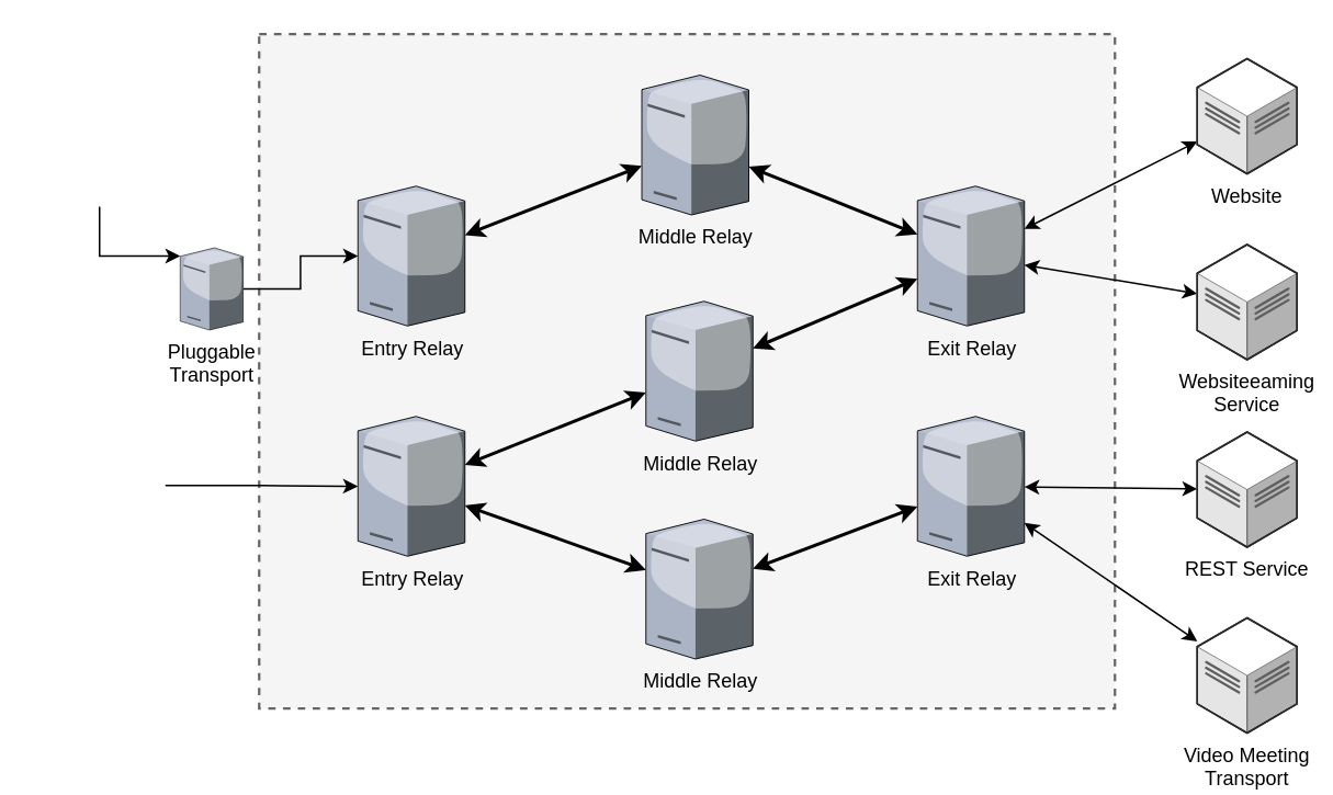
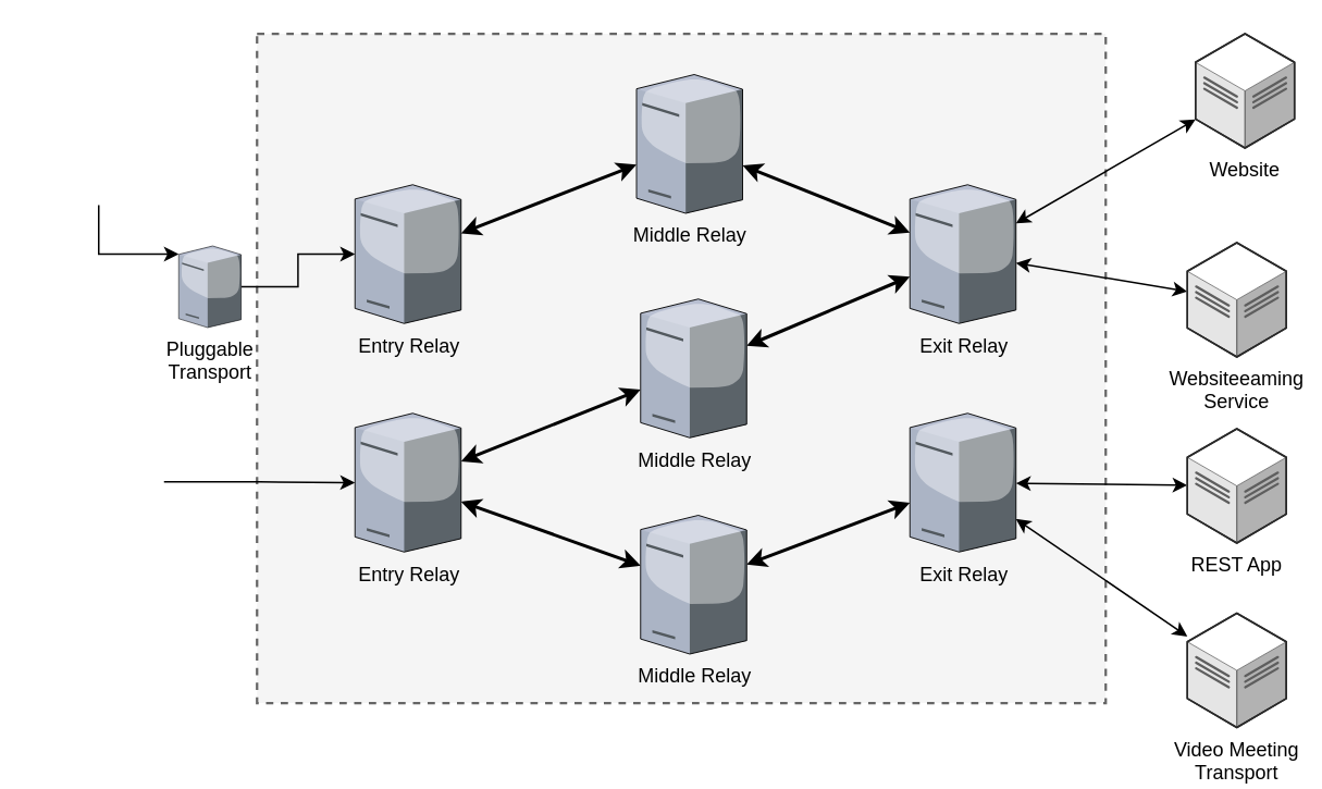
  <mxCell id="0" />
  <mxCell id="1" parent="0" />
  <mxCell id="2" value="" style="rounded=0;whiteSpace=wrap;html=1;fillColor=#f5f5f5;dashed=1;strokeWidth=1.5;perimeterSpacing=0;fontColor=#333333;strokeColor=#666666;" vertex="1" parent="1"><mxGeometry x="157" y="20" width="520" height="410" as="geometry" /></mxCell>
  <mxCell id="3" style="edgeStyle=orthogonalEdgeStyle;rounded=0;orthogonalLoop=1;jettySize=auto;html=1;" edge="1" parent="1" source="4" target="27"><mxGeometry relative="1" as="geometry"><Array as="points"><mxPoint x="60" y="155" /></Array></mxGeometry></mxCell>
  <mxCell id="4" value="" style="shape=image;html=1;verticalAlign=top;verticalLabelPosition=bottom;labelBackgroundColor=#ffffff;imageAspect=0;aspect=fixed;image=https://cdn0.iconfinder.com/data/icons/google-material-design-3-0/48/ic_face_48px-128.png" parent="1" vertex="1"><mxGeometry x="20" y="45" width="80" height="80" as="geometry" /></mxCell>
  <mxCell id="5" style="rounded=0;orthogonalLoop=1;jettySize=auto;html=1;startArrow=classic;startFill=1;strokeWidth=2;" parent="1" source="7" target="9" edge="1"><mxGeometry relative="1" as="geometry" /></mxCell>
  <mxCell id="6" style="rounded=0;orthogonalLoop=1;jettySize=auto;html=1;strokeWidth=2;startArrow=classic;startFill=1;" edge="1" parent="1" source="7" target="16"><mxGeometry relative="1" as="geometry" /></mxCell>
  <mxCell id="7" value="Entry&amp;nbsp;&lt;span style=&quot;background-color: transparent; color: light-dark(rgb(0, 0, 0), rgb(255, 255, 255));&quot;&gt;Relay&lt;/span&gt;" style="verticalLabelPosition=bottom;sketch=0;aspect=fixed;html=1;verticalAlign=top;strokeColor=none;align=center;outlineConnect=0;shape=mxgraph.citrix.tower_server;" parent="1" vertex="1"><mxGeometry x="217" y="252.5" width="65" height="85" as="geometry" /></mxCell>
  <mxCell id="8" style="rounded=0;orthogonalLoop=1;jettySize=auto;html=1;startArrow=classic;startFill=1;strokeWidth=2;" parent="1" source="9" target="21" edge="1"><mxGeometry relative="1" as="geometry" /></mxCell>
  <mxCell id="9" value="Middle Relay" style="verticalLabelPosition=bottom;sketch=0;aspect=fixed;html=1;verticalAlign=top;strokeColor=none;align=center;outlineConnect=0;shape=mxgraph.citrix.tower_server;" parent="1" vertex="1"><mxGeometry x="392" y="182.5" width="65" height="85" as="geometry" /></mxCell>
  <mxCell id="10" style="rounded=0;orthogonalLoop=1;jettySize=auto;html=1;startArrow=classic;startFill=1;" edge="1" parent="1" source="12" target="25"><mxGeometry relative="1" as="geometry" /></mxCell>
  <mxCell id="11" style="rounded=0;orthogonalLoop=1;jettySize=auto;html=1;startArrow=classic;startFill=1;" edge="1" parent="1" source="12" target="24"><mxGeometry relative="1" as="geometry" /></mxCell>
  <mxCell id="12" value="Exit Relay" style="verticalLabelPosition=bottom;sketch=0;aspect=fixed;html=1;verticalAlign=top;strokeColor=none;align=center;outlineConnect=0;shape=mxgraph.citrix.tower_server;" parent="1" vertex="1"><mxGeometry x="557" y="252.5" width="65" height="85" as="geometry" /></mxCell>
  <mxCell id="13" style="rounded=0;orthogonalLoop=1;jettySize=auto;html=1;startArrow=classic;startFill=1;strokeWidth=2;" parent="1" source="14" target="21" edge="1"><mxGeometry relative="1" as="geometry" /></mxCell>
  <mxCell id="14" value="Middle Relay" style="verticalLabelPosition=bottom;sketch=0;aspect=fixed;html=1;verticalAlign=top;strokeColor=none;align=center;outlineConnect=0;shape=mxgraph.citrix.tower_server;" parent="1" vertex="1"><mxGeometry x="389.5" y="45" width="65" height="85" as="geometry" /></mxCell>
  <mxCell id="15" style="rounded=0;orthogonalLoop=1;jettySize=auto;html=1;strokeWidth=2;startArrow=classic;startFill=1;" edge="1" parent="1" source="16" target="12"><mxGeometry relative="1" as="geometry" /></mxCell>
  <mxCell id="16" value="Middle Relay" style="verticalLabelPosition=bottom;sketch=0;aspect=fixed;html=1;verticalAlign=top;strokeColor=none;align=center;outlineConnect=0;shape=mxgraph.citrix.tower_server;" parent="1" vertex="1"><mxGeometry x="392" y="315" width="65" height="85" as="geometry" /></mxCell>
  <mxCell id="17" style="rounded=0;orthogonalLoop=1;jettySize=auto;html=1;startArrow=classic;startFill=1;strokeWidth=2;" parent="1" source="18" target="14" edge="1"><mxGeometry relative="1" as="geometry" /></mxCell>
  <mxCell id="18" value="Entry&amp;nbsp;&lt;span style=&quot;background-color: transparent; color: light-dark(rgb(0, 0, 0), rgb(255, 255, 255));&quot;&gt;Relay&lt;/span&gt;" style="verticalLabelPosition=bottom;sketch=0;aspect=fixed;html=1;verticalAlign=top;strokeColor=none;align=center;outlineConnect=0;shape=mxgraph.citrix.tower_server;" parent="1" vertex="1"><mxGeometry x="217" y="112.5" width="65" height="85" as="geometry" /></mxCell>
  <mxCell id="19" style="rounded=0;orthogonalLoop=1;jettySize=auto;html=1;startArrow=classic;startFill=1;" edge="1" parent="1" source="21" target="23"><mxGeometry relative="1" as="geometry" /></mxCell>
  <mxCell id="20" style="rounded=0;orthogonalLoop=1;jettySize=auto;html=1;startArrow=classic;startFill=1;" edge="1" parent="1" source="21" target="22"><mxGeometry relative="1" as="geometry" /></mxCell>
  <mxCell id="21" value="Exit Relay" style="verticalLabelPosition=bottom;sketch=0;aspect=fixed;html=1;verticalAlign=top;strokeColor=none;align=center;outlineConnect=0;shape=mxgraph.citrix.tower_server;" parent="1" vertex="1"><mxGeometry x="557" y="112.5" width="65" height="85" as="geometry" /></mxCell>
- <mxCell id="22" value="Website" style="verticalLabelPosition=bottom;html=1;verticalAlign=top;strokeWidth=1;align=center;outlineConnect=0;dashed=0;outlineConnect=0;shape=mxgraph.aws3d.dataCenter;strokeColor=#5E5E5E;aspect=fixed;" vertex="1" parent="1"><mxGeometry x="727" y="35" width="60.64" height="70" as="geometry" /></mxCell>
+ <mxCell id="22" value="Website" style="verticalLabelPosition=bottom;html=1;verticalAlign=top;strokeWidth=1;align=center;outlineConnect=0;dashed=0;outlineConnect=0;shape=mxgraph.aws3d.dataCenter;strokeColor=#5E5E5E;aspect=fixed;" vertex="1" parent="1"><mxGeometry x="732" y="20" width="60.64" height="70" as="geometry" /></mxCell>
  <mxCell id="23" value="Website&lt;span style=&quot;background-color: transparent; color: light-dark(rgb(0, 0, 0), rgb(255, 255, 255));&quot;&gt;eaming&lt;/span&gt;&lt;div&gt;&lt;div&gt;Service&lt;/div&gt;&lt;/div&gt;" style="verticalLabelPosition=bottom;html=1;verticalAlign=top;strokeWidth=1;align=center;outlineConnect=0;dashed=0;outlineConnect=0;shape=mxgraph.aws3d.dataCenter;strokeColor=#5E5E5E;aspect=fixed;" vertex="1" parent="1"><mxGeometry x="727" y="148" width="60.64" height="70" as="geometry" /></mxCell>
- <mxCell id="24" value="REST Service" style="verticalLabelPosition=bottom;html=1;verticalAlign=top;strokeWidth=1;align=center;outlineConnect=0;dashed=0;outlineConnect=0;shape=mxgraph.aws3d.dataCenter;strokeColor=#5E5E5E;aspect=fixed;" vertex="1" parent="1"><mxGeometry x="727" y="262" width="60.64" height="70" as="geometry" /></mxCell>
+ <mxCell id="24" value="REST App" style="verticalLabelPosition=bottom;html=1;verticalAlign=top;strokeWidth=1;align=center;outlineConnect=0;dashed=0;outlineConnect=0;shape=mxgraph.aws3d.dataCenter;strokeColor=#5E5E5E;aspect=fixed;" vertex="1" parent="1"><mxGeometry x="727" y="262" width="60.64" height="70" as="geometry" /></mxCell>
  <mxCell id="25" value="Video Meeting&lt;div&gt;Transport&lt;/div&gt;" style="verticalLabelPosition=bottom;html=1;verticalAlign=top;strokeWidth=1;align=center;outlineConnect=0;dashed=0;outlineConnect=0;shape=mxgraph.aws3d.dataCenter;strokeColor=#5E5E5E;aspect=fixed;" vertex="1" parent="1"><mxGeometry x="727" y="375" width="60.64" height="70" as="geometry" /></mxCell>
  <mxCell id="26" style="edgeStyle=orthogonalEdgeStyle;rounded=0;orthogonalLoop=1;jettySize=auto;html=1;" edge="1" parent="1" source="27" target="18"><mxGeometry relative="1" as="geometry" /></mxCell>
  <mxCell id="27" value="Pluggable&lt;div&gt;Transport&lt;/div&gt;" style="verticalLabelPosition=bottom;sketch=0;aspect=fixed;html=1;verticalAlign=top;strokeColor=none;align=center;outlineConnect=0;shape=mxgraph.citrix.tower_server;" vertex="1" parent="1"><mxGeometry x="109" y="150" width="38.24" height="50" as="geometry" /></mxCell>
  <mxCell id="28" style="edgeStyle=orthogonalEdgeStyle;rounded=0;orthogonalLoop=1;jettySize=auto;html=1;" edge="1" parent="1" source="29" target="7"><mxGeometry relative="1" as="geometry" /></mxCell>
  <mxCell id="29" value="" style="shape=image;html=1;verticalAlign=top;verticalLabelPosition=bottom;labelBackgroundColor=#ffffff;imageAspect=0;aspect=fixed;image=https://cdn0.iconfinder.com/data/icons/google-material-design-3-0/48/ic_face_48px-128.png" vertex="1" parent="1"><mxGeometry x="20" y="254.5" width="80" height="80" as="geometry" /></mxCell>
